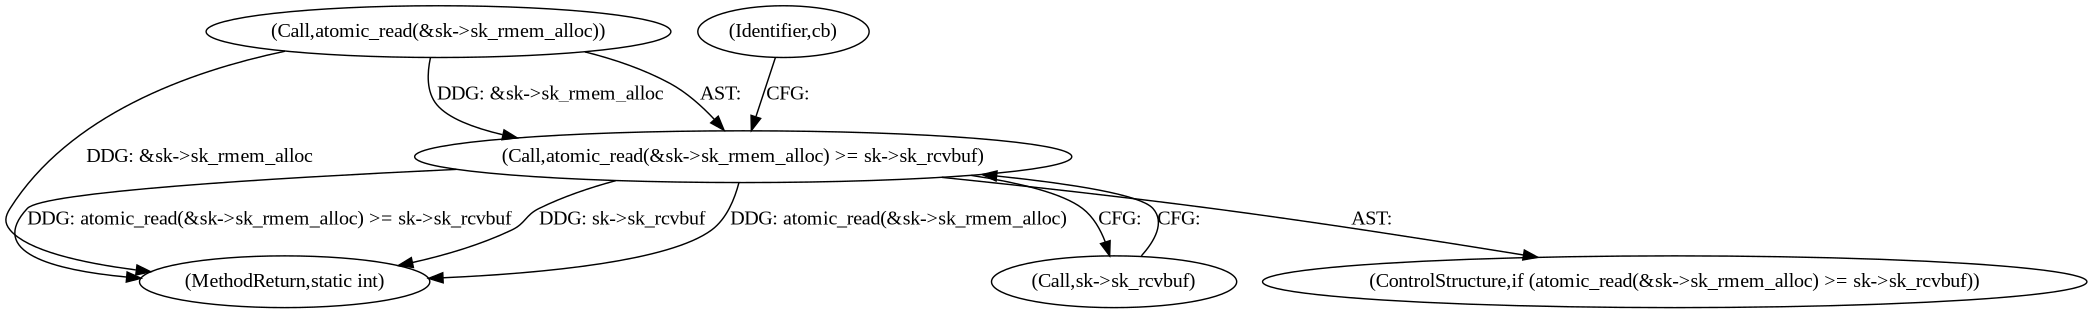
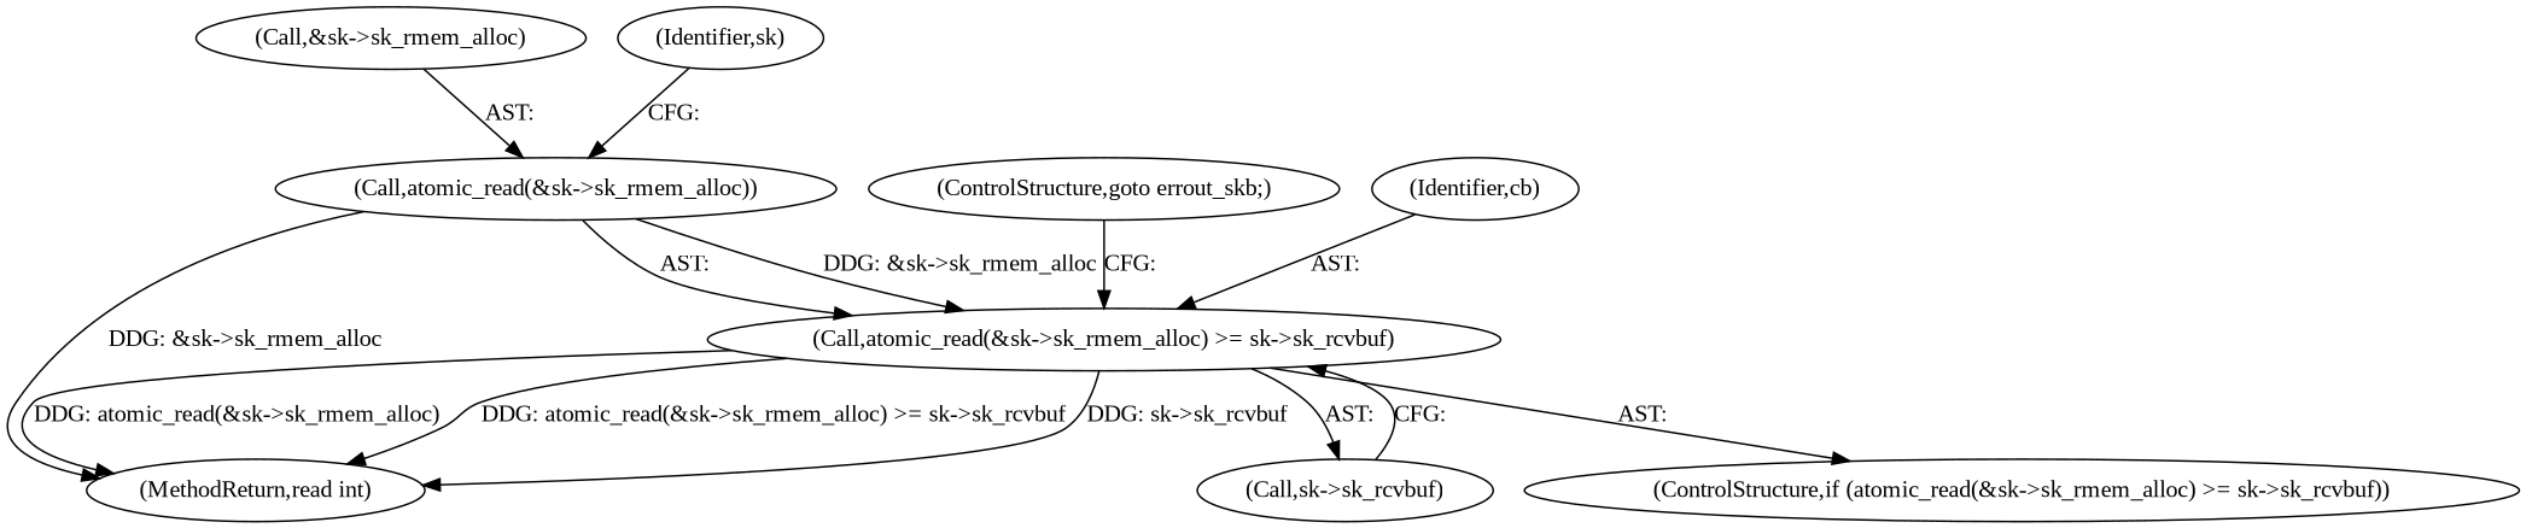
  digraph {
    fontname="Liberation Serif"
    node [fontname="Liberation Serif"]
    edge [fontname="Liberation Serif"]
    n1 [label="(Call,atomic_read(&sk->sk_rmem_alloc))"]
    n2 [label="(Call,atomic_read(&sk->sk_rmem_alloc) >= sk->sk_rcvbuf)"]
-   n3 [label="(MethodReturn,static int)"]
+   n3 [label="(MethodReturn,read int)"]
    n4 [label="(Call,sk->sk_rcvbuf)"]
    n5 [label="(ControlStructure,if (atomic_read(&sk->sk_rmem_alloc) >= sk->sk_rcvbuf))"]
+   n6 [label="(Call,&sk->sk_rmem_alloc)"]
+   n7 [label="(ControlStructure,goto errout_skb;)"]
    n8 [label="(Identifier,cb)"]
+   n9 [label="(Identifier,sk)"]
    n1 -> n2 [label="AST: "]
    n1 -> n2 [label="DDG: &sk->sk_rmem_alloc"]
    n1 -> n3 [label="DDG: &sk->sk_rmem_alloc"]
    n2 -> n3 [label="DDG: atomic_read(&sk->sk_rmem_alloc)"]
    n2 -> n3 [label="DDG: atomic_read(&sk->sk_rmem_alloc) >= sk->sk_rcvbuf"]
    n2 -> n3 [label="DDG: sk->sk_rcvbuf"]
-   n2 -> n4 [label="CFG: "]
+   n2 -> n4 [label="AST: "]
    n2 -> n5 [label="AST: "]
    n4 -> n2 [label="CFG: "]
-   n8 -> n2 [label="CFG: "]
+   n6 -> n1 [label="AST: "]
+   n7 -> n2 [label="CFG: "]
+   n8 -> n2 [label="AST: "]
+   n9 -> n1 [label="CFG: "]
  }
